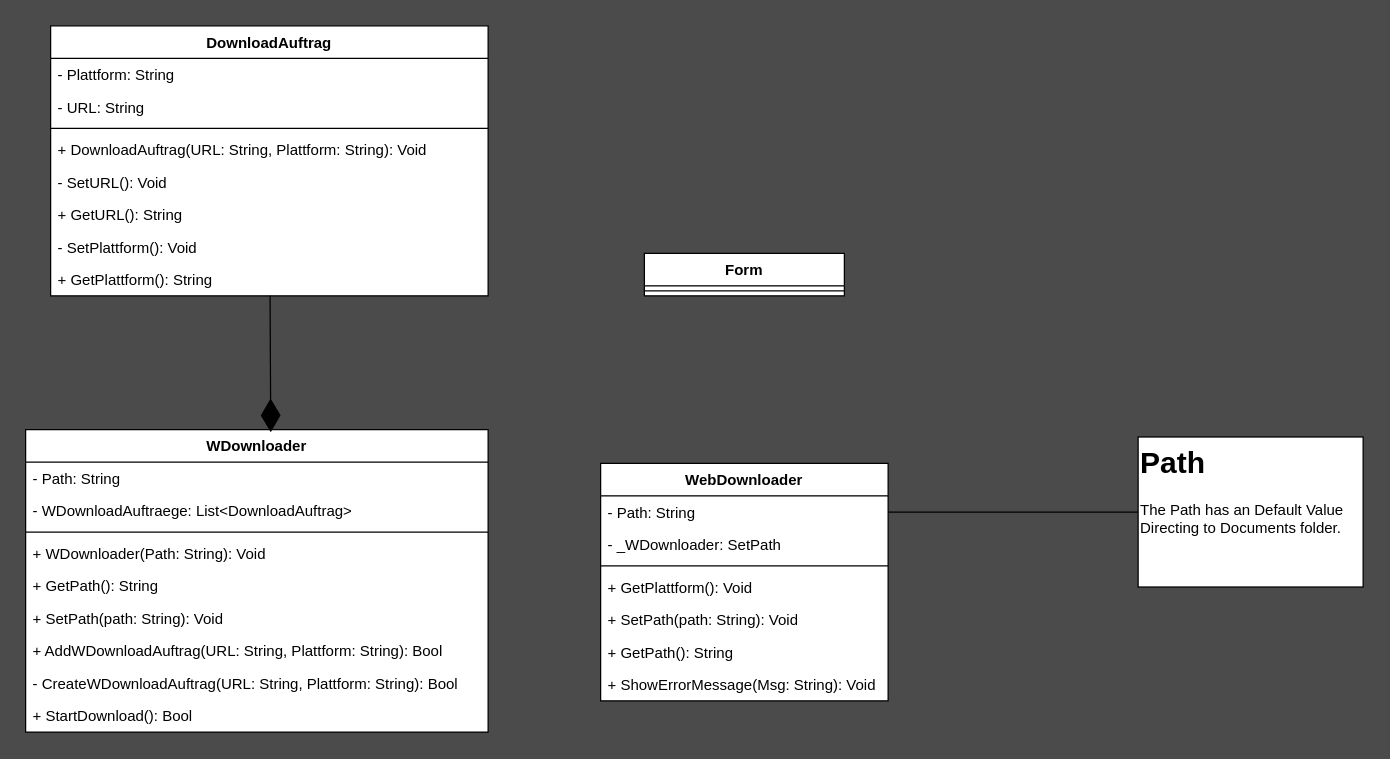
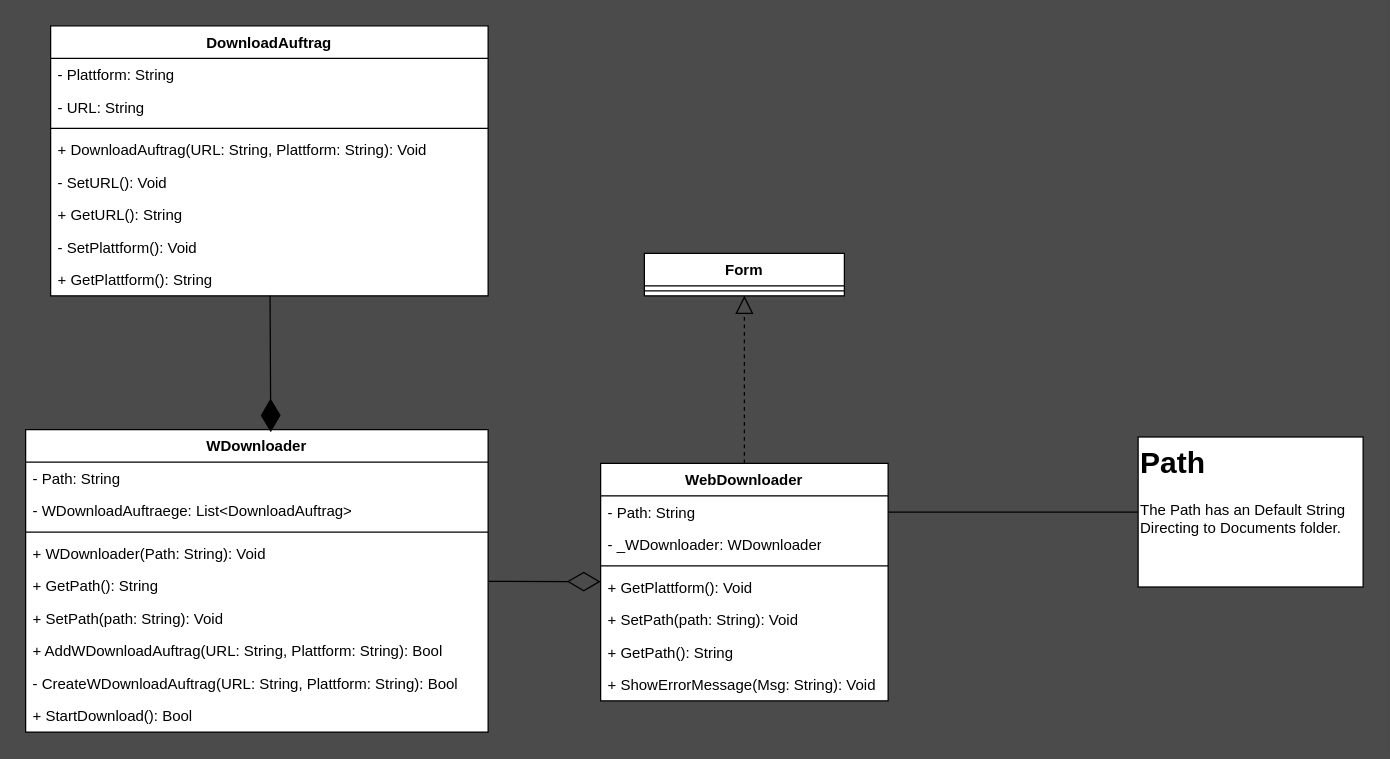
  <mxCell id="0" />
  <mxCell id="1" parent="0" />
  <mxCell id="2" value="WDownloader" style="swimlane;fontStyle=1;align=center;verticalAlign=top;childLayout=stackLayout;horizontal=1;startSize=26;horizontalStack=0;resizeParent=1;resizeParentMax=0;resizeLast=0;collapsible=1;marginBottom=0;whiteSpace=wrap;html=1;swimlaneFillColor=default;" parent="1" vertex="1"><mxGeometry x="20" y="343" width="370" height="242" as="geometry" /></mxCell>
  <mxCell id="3" value="- Path&lt;span style=&quot;background-color: transparent; color: light-dark(rgb(0, 0, 0), rgb(255, 255, 255));&quot;&gt;: String&lt;/span&gt;" style="text;strokeColor=none;fillColor=none;align=left;verticalAlign=top;spacingLeft=4;spacingRight=4;overflow=hidden;rotatable=0;points=[[0,0.5],[1,0.5]];portConstraint=eastwest;whiteSpace=wrap;html=1;" parent="2" vertex="1"><mxGeometry y="26" width="370" height="26" as="geometry" /></mxCell>
  <mxCell id="4" value="- WDownloadAuftraege&lt;span style=&quot;background-color: transparent; color: light-dark(rgb(0, 0, 0), rgb(255, 255, 255));&quot;&gt;: List&amp;lt;DownloadAuftrag&amp;gt;&lt;/span&gt;" style="text;strokeColor=none;fillColor=none;align=left;verticalAlign=top;spacingLeft=4;spacingRight=4;overflow=hidden;rotatable=0;points=[[0,0.5],[1,0.5]];portConstraint=eastwest;whiteSpace=wrap;html=1;" parent="2" vertex="1"><mxGeometry y="52" width="370" height="26" as="geometry" /></mxCell>
  <mxCell id="5" value="" style="line;strokeWidth=1;fillColor=none;align=left;verticalAlign=middle;spacingTop=-1;spacingLeft=3;spacingRight=3;rotatable=0;labelPosition=right;points=[];portConstraint=eastwest;strokeColor=inherit;" parent="2" vertex="1"><mxGeometry y="78" width="370" height="8" as="geometry" /></mxCell>
  <mxCell id="6" value="+ WDownloader(Path: String): Void" style="text;strokeColor=none;fillColor=none;align=left;verticalAlign=top;spacingLeft=4;spacingRight=4;overflow=hidden;rotatable=0;points=[[0,0.5],[1,0.5]];portConstraint=eastwest;whiteSpace=wrap;html=1;" parent="2" vertex="1"><mxGeometry y="86" width="370" height="26" as="geometry" /></mxCell>
  <mxCell id="7" value="+ GetPath(): String" style="text;strokeColor=none;fillColor=none;align=left;verticalAlign=top;spacingLeft=4;spacingRight=4;overflow=hidden;rotatable=0;points=[[0,0.5],[1,0.5]];portConstraint=eastwest;whiteSpace=wrap;html=1;" parent="2" vertex="1"><mxGeometry y="112" width="370" height="26" as="geometry" /></mxCell>
  <mxCell id="8" value="+ SetPath(path: String): Void" style="text;strokeColor=none;fillColor=none;align=left;verticalAlign=top;spacingLeft=4;spacingRight=4;overflow=hidden;rotatable=0;points=[[0,0.5],[1,0.5]];portConstraint=eastwest;whiteSpace=wrap;html=1;" parent="2" vertex="1"><mxGeometry y="138" width="370" height="26" as="geometry" /></mxCell>
  <mxCell id="9" value="+ AddWDownloadAuftrag(URL: String, Plattform: String): Bool" style="text;strokeColor=none;fillColor=none;align=left;verticalAlign=top;spacingLeft=4;spacingRight=4;overflow=hidden;rotatable=0;points=[[0,0.5],[1,0.5]];portConstraint=eastwest;whiteSpace=wrap;html=1;" parent="2" vertex="1"><mxGeometry y="164" width="370" height="26" as="geometry" /></mxCell>
  <mxCell id="10" value="- CreateWDownloadAuftrag(URL: String, Plattform: String): Bool" style="text;strokeColor=none;fillColor=none;align=left;verticalAlign=top;spacingLeft=4;spacingRight=4;overflow=hidden;rotatable=0;points=[[0,0.5],[1,0.5]];portConstraint=eastwest;whiteSpace=wrap;html=1;" parent="2" vertex="1"><mxGeometry y="190" width="370" height="26" as="geometry" /></mxCell>
  <mxCell id="11" value="+ StartDownload(): Bool" style="text;strokeColor=none;fillColor=none;align=left;verticalAlign=top;spacingLeft=4;spacingRight=4;overflow=hidden;rotatable=0;points=[[0,0.5],[1,0.5]];portConstraint=eastwest;whiteSpace=wrap;html=1;" parent="2" vertex="1"><mxGeometry y="216" width="370" height="26" as="geometry" /></mxCell>
  <mxCell id="12" value="WebDownloader" style="swimlane;fontStyle=1;align=center;verticalAlign=top;childLayout=stackLayout;horizontal=1;startSize=26;horizontalStack=0;resizeParent=1;resizeParentMax=0;resizeLast=0;collapsible=1;marginBottom=0;whiteSpace=wrap;html=1;swimlaneFillColor=default;" parent="1" vertex="1"><mxGeometry x="480" y="370" width="230" height="190" as="geometry" /></mxCell>
  <mxCell id="13" value="- Path: String" style="text;strokeColor=none;fillColor=none;align=left;verticalAlign=top;spacingLeft=4;spacingRight=4;overflow=hidden;rotatable=0;points=[[0,0.5],[1,0.5]];portConstraint=eastwest;whiteSpace=wrap;html=1;swimlaneFillColor=default;" parent="12" vertex="1"><mxGeometry y="26" width="230" height="26" as="geometry" /></mxCell>
- <mxCell id="14" value="- _WDownloader: SetPath" style="text;strokeColor=none;fillColor=none;align=left;verticalAlign=top;spacingLeft=4;spacingRight=4;overflow=hidden;rotatable=0;points=[[0,0.5],[1,0.5]];portConstraint=eastwest;whiteSpace=wrap;html=1;" parent="12" vertex="1"><mxGeometry y="52" width="230" height="26" as="geometry" /></mxCell>
+ <mxCell id="14" value="- _WDownloader: WDownloader" style="text;strokeColor=none;fillColor=none;align=left;verticalAlign=top;spacingLeft=4;spacingRight=4;overflow=hidden;rotatable=0;points=[[0,0.5],[1,0.5]];portConstraint=eastwest;whiteSpace=wrap;html=1;" parent="12" vertex="1"><mxGeometry y="52" width="230" height="26" as="geometry" /></mxCell>
  <mxCell id="15" value="" style="line;strokeWidth=1;fillColor=none;align=left;verticalAlign=middle;spacingTop=-1;spacingLeft=3;spacingRight=3;rotatable=0;labelPosition=right;points=[];portConstraint=eastwest;strokeColor=inherit;" parent="12" vertex="1"><mxGeometry y="78" width="230" height="8" as="geometry" /></mxCell>
  <mxCell id="16" value="+ GetPlattform(): Void" style="text;strokeColor=none;fillColor=none;align=left;verticalAlign=top;spacingLeft=4;spacingRight=4;overflow=hidden;rotatable=0;points=[[0,0.5],[1,0.5]];portConstraint=eastwest;whiteSpace=wrap;html=1;" parent="12" vertex="1"><mxGeometry y="86" width="230" height="26" as="geometry" /></mxCell>
  <mxCell id="17" value="+ SetPath(path: String): Void" style="text;strokeColor=none;fillColor=none;align=left;verticalAlign=top;spacingLeft=4;spacingRight=4;overflow=hidden;rotatable=0;points=[[0,0.5],[1,0.5]];portConstraint=eastwest;whiteSpace=wrap;html=1;" parent="12" vertex="1"><mxGeometry y="112" width="230" height="26" as="geometry" /></mxCell>
  <mxCell id="18" value="+ GetPath(): String" style="text;strokeColor=none;fillColor=none;align=left;verticalAlign=top;spacingLeft=4;spacingRight=4;overflow=hidden;rotatable=0;points=[[0,0.5],[1,0.5]];portConstraint=eastwest;whiteSpace=wrap;html=1;" parent="12" vertex="1"><mxGeometry y="138" width="230" height="26" as="geometry" /></mxCell>
  <mxCell id="19" value="+ ShowErrorMessage(Msg: String): Void" style="text;strokeColor=none;fillColor=none;align=left;verticalAlign=top;spacingLeft=4;spacingRight=4;overflow=hidden;rotatable=0;points=[[0,0.5],[1,0.5]];portConstraint=eastwest;whiteSpace=wrap;html=1;" parent="12" vertex="1"><mxGeometry y="164" width="230" height="26" as="geometry" /></mxCell>
  <mxCell id="20" value="DownloadAuftrag" style="swimlane;fontStyle=1;align=center;verticalAlign=top;childLayout=stackLayout;horizontal=1;startSize=26;horizontalStack=0;resizeParent=1;resizeParentMax=0;resizeLast=0;collapsible=1;marginBottom=0;whiteSpace=wrap;html=1;swimlaneFillColor=default;" parent="1" vertex="1"><mxGeometry x="40" y="20" width="350" height="216" as="geometry" /></mxCell>
  <mxCell id="21" value="- Plattform: String" style="text;strokeColor=none;fillColor=none;align=left;verticalAlign=top;spacingLeft=4;spacingRight=4;overflow=hidden;rotatable=0;points=[[0,0.5],[1,0.5]];portConstraint=eastwest;whiteSpace=wrap;html=1;" parent="20" vertex="1"><mxGeometry y="26" width="350" height="26" as="geometry" /></mxCell>
  <mxCell id="22" value="- URL: String" style="text;strokeColor=none;fillColor=none;align=left;verticalAlign=top;spacingLeft=4;spacingRight=4;overflow=hidden;rotatable=0;points=[[0,0.5],[1,0.5]];portConstraint=eastwest;whiteSpace=wrap;html=1;" parent="20" vertex="1"><mxGeometry y="52" width="350" height="26" as="geometry" /></mxCell>
  <mxCell id="23" value="" style="line;strokeWidth=1;fillColor=none;align=left;verticalAlign=middle;spacingTop=-1;spacingLeft=3;spacingRight=3;rotatable=0;labelPosition=right;points=[];portConstraint=eastwest;strokeColor=inherit;" parent="20" vertex="1"><mxGeometry y="78" width="350" height="8" as="geometry" /></mxCell>
  <mxCell id="24" value="+ DownloadAuftrag(URL: String, Plattform: String): Void" style="text;strokeColor=none;fillColor=none;align=left;verticalAlign=top;spacingLeft=4;spacingRight=4;overflow=hidden;rotatable=0;points=[[0,0.5],[1,0.5]];portConstraint=eastwest;whiteSpace=wrap;html=1;" parent="20" vertex="1"><mxGeometry y="86" width="350" height="26" as="geometry" /></mxCell>
  <mxCell id="25" value="- SetURL(): Void" style="text;strokeColor=none;fillColor=none;align=left;verticalAlign=top;spacingLeft=4;spacingRight=4;overflow=hidden;rotatable=0;points=[[0,0.5],[1,0.5]];portConstraint=eastwest;whiteSpace=wrap;html=1;" parent="20" vertex="1"><mxGeometry y="112" width="350" height="26" as="geometry" /></mxCell>
  <mxCell id="26" value="+ GetURL(): String" style="text;strokeColor=none;fillColor=none;align=left;verticalAlign=top;spacingLeft=4;spacingRight=4;overflow=hidden;rotatable=0;points=[[0,0.5],[1,0.5]];portConstraint=eastwest;whiteSpace=wrap;html=1;" parent="20" vertex="1"><mxGeometry y="138" width="350" height="26" as="geometry" /></mxCell>
  <mxCell id="27" value="- SetPlattform(): Void" style="text;strokeColor=none;fillColor=none;align=left;verticalAlign=top;spacingLeft=4;spacingRight=4;overflow=hidden;rotatable=0;points=[[0,0.5],[1,0.5]];portConstraint=eastwest;whiteSpace=wrap;html=1;" parent="20" vertex="1"><mxGeometry y="164" width="350" height="26" as="geometry" /></mxCell>
  <mxCell id="28" value="+ GetPlattform(): String" style="text;strokeColor=none;fillColor=none;align=left;verticalAlign=top;spacingLeft=4;spacingRight=4;overflow=hidden;rotatable=0;points=[[0,0.5],[1,0.5]];portConstraint=eastwest;whiteSpace=wrap;html=1;" parent="20" vertex="1"><mxGeometry y="190" width="350" height="26" as="geometry" /></mxCell>
  <mxCell id="29" value="" style="endArrow=diamondThin;endFill=1;endSize=24;html=1;rounded=0;entryX=0.53;entryY=0.009;entryDx=0;entryDy=0;entryPerimeter=0;" parent="1" source="20" target="2" edge="1"><mxGeometry width="160" relative="1" as="geometry"><mxPoint x="140" y="290" as="sourcePoint" /><mxPoint x="300" y="290" as="targetPoint" /></mxGeometry></mxCell>
- <mxCell id="31" value="&lt;h1 style=&quot;margin-top: 0px;&quot;&gt;Path&lt;/h1&gt;&lt;p&gt;The Path has an Default Value Directing to Documents folder.&lt;/p&gt;" style="text;html=1;whiteSpace=wrap;overflow=hidden;rounded=0;fillColor=default;glass=0;strokeColor=default;shadow=0;swimlaneFillColor=default;" parent="1" vertex="1"><mxGeometry x="910" y="349" width="180" height="120" as="geometry" /></mxCell>
+ <mxCell id="30" value="" style="endArrow=diamondThin;endFill=0;endSize=24;html=1;rounded=0;" parent="1" source="2" target="12" edge="1"><mxGeometry width="160" relative="1" as="geometry"><mxPoint x="380" y="400" as="sourcePoint" /><mxPoint x="380" y="350" as="targetPoint" /></mxGeometry></mxCell>
+ <mxCell id="31" value="&lt;h1 style=&quot;margin-top: 0px;&quot;&gt;Path&lt;/h1&gt;&lt;p&gt;The Path has an Default String Directing to Documents folder.&lt;/p&gt;" style="text;html=1;whiteSpace=wrap;overflow=hidden;rounded=0;fillColor=default;glass=0;strokeColor=default;shadow=0;swimlaneFillColor=default;" parent="1" vertex="1"><mxGeometry x="910" y="349" width="180" height="120" as="geometry" /></mxCell>
  <mxCell id="32" value="" style="endArrow=none;html=1;rounded=0;" parent="1" source="13" target="31" edge="1"><mxGeometry width="50" height="50" relative="1" as="geometry"><mxPoint x="670" y="210" as="sourcePoint" /><mxPoint x="720" y="160" as="targetPoint" /></mxGeometry></mxCell>
  <mxCell id="33" value="Form" style="swimlane;fontStyle=1;align=center;verticalAlign=top;childLayout=stackLayout;horizontal=1;startSize=26;horizontalStack=0;resizeParent=1;resizeParentMax=0;resizeLast=0;collapsible=1;marginBottom=0;whiteSpace=wrap;html=1;swimlaneFillColor=default;" parent="1" vertex="1"><mxGeometry x="515" y="202" width="160" height="34" as="geometry" /></mxCell>
  <mxCell id="34" value="" style="line;strokeWidth=1;fillColor=none;align=left;verticalAlign=middle;spacingTop=-1;spacingLeft=3;spacingRight=3;rotatable=0;labelPosition=right;points=[];portConstraint=eastwest;strokeColor=inherit;" parent="33" vertex="1"><mxGeometry y="26" width="160" height="8" as="geometry" /></mxCell>
+ <mxCell id="35" value="" style="endArrow=block;dashed=1;endFill=0;endSize=12;html=1;rounded=0;" parent="1" source="12" target="33" edge="1"><mxGeometry width="160" relative="1" as="geometry"><mxPoint x="660" y="410" as="sourcePoint" /><mxPoint x="820" y="410" as="targetPoint" /></mxGeometry></mxCell>
